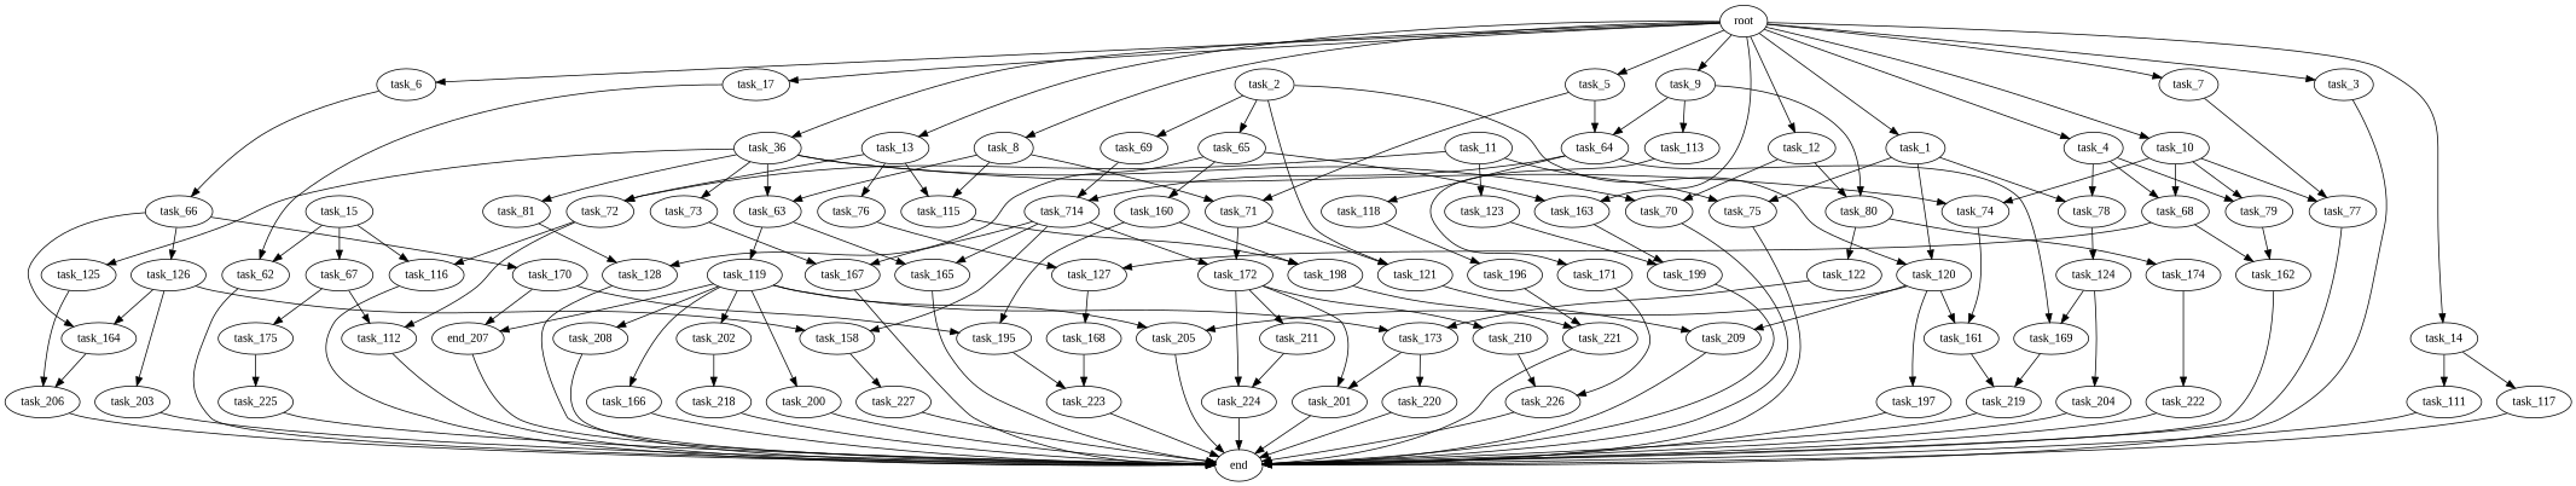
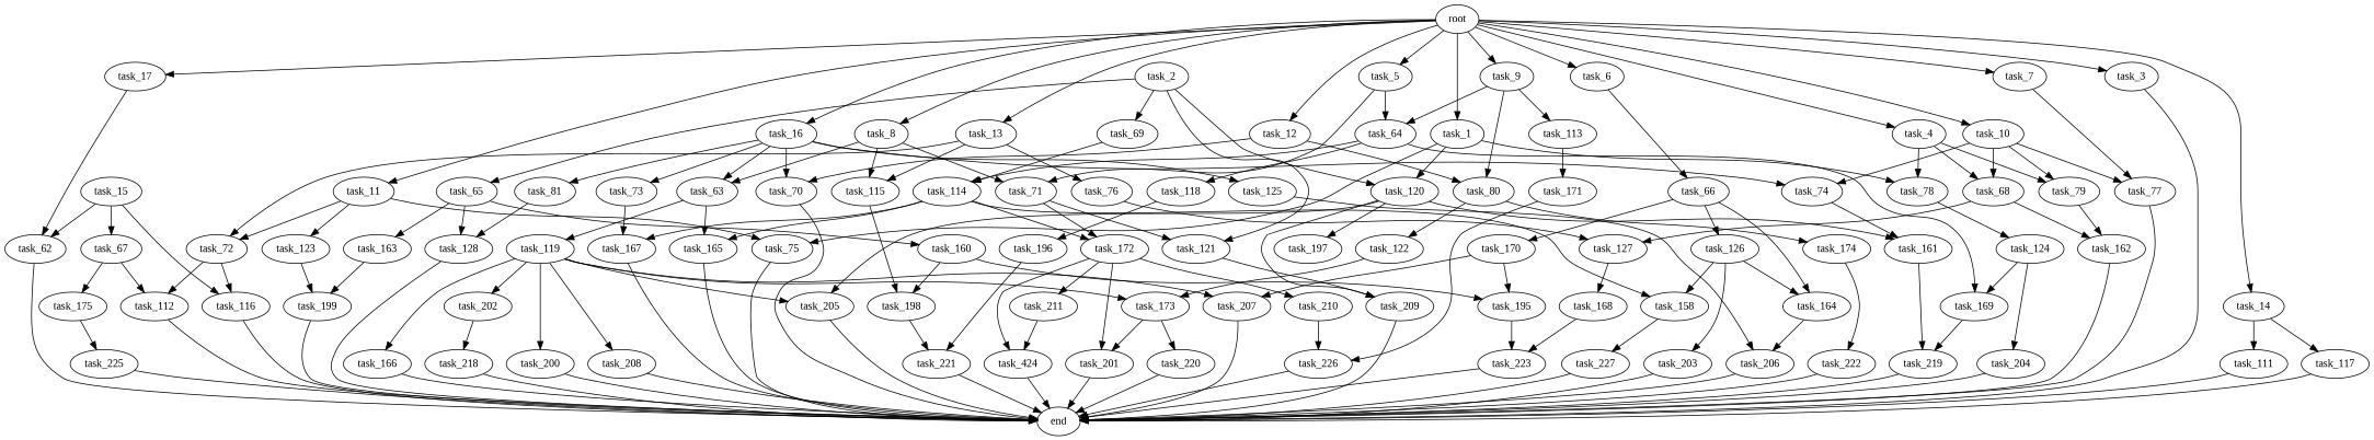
  digraph {
    fontname="Liberation Serif"
    node [fontname="Liberation Serif"]
    edge [fontname="Liberation Serif"]
    task_171
    task_226
    end
-   task_207 [label=end_207]
+   task_207
    task_15
    task_62
    task_116
    task_67
    task_112
    task_175
    task_128
    task_64
-   task_114 [label=task_714]
+   task_114
    task_118
    task_169
    task_158
    task_172
    task_167
    task_165
    task_196
    task_219
    task_121
    task_209
    task_195
    task_223
    task_12
    task_70
    task_80
    task_122
    task_174
    task_79
    task_162
    task_210
-   task_16 [label=task_36]
+   task_16
    task_74
    task_81
    task_73
    task_125
    task_63
    task_161
    task_206
    task_119
    task_68
    task_127
    task_168
    task_227
    task_1
    task_78
    task_120
    task_75
    task_124
    task_197
    task_205
    task_211
-   task_224
+   task_224 [label=task_424]
    task_201
    task_160
    task_198
    task_221
    task_11
    task_123
    task_72
    task_199
    task_2
    task_69
    task_65
    task_163
    task_66
    task_170
    task_126
    task_164
    task_203
    task_166
    task_173
    task_220
    task_17
    task_222
    task_225
    task_218
    task_10
    task_77
    task_8
    task_115
    task_71
    task_9
    task_113
    task_204
    task_202
    task_13
    task_76
    task_3
    task_5
    task_14
    task_117
    task_111
    task_4
    task_200
    task_208
    root
    task_6
    task_7
    task_171 -> task_226
    task_226 -> end
    task_207 -> end
    task_15 -> task_62
    task_15 -> task_116
    task_15 -> task_67
    task_62 -> end
    task_116 -> end
    task_67 -> task_112
    task_67 -> task_175
    task_112 -> end
    task_175 -> task_225
    task_128 -> end
    task_64 -> task_114
    task_64 -> task_118
    task_64 -> task_169
    task_114 -> task_158
    task_114 -> task_172
    task_114 -> task_167
    task_114 -> task_165
    task_118 -> task_196
    task_169 -> task_219
    task_158 -> task_227
    task_172 -> task_210
    task_172 -> task_211
    task_172 -> task_224
    task_172 -> task_201
    task_167 -> end
    task_165 -> end
    task_196 -> task_221
    task_219 -> end
    task_121 -> task_209
    task_209 -> end
    task_195 -> task_223
    task_223 -> end
    task_12 -> task_70
    task_12 -> task_80
    task_70 -> end
    task_80 -> task_122
    task_80 -> task_174
    task_122 -> task_173
    task_174 -> task_222
    task_79 -> task_162
    task_162 -> end
    task_210 -> task_226
    task_16 -> task_70
    task_16 -> task_74
    task_16 -> task_81
    task_16 -> task_73
    task_16 -> task_125
    task_16 -> task_63
    task_74 -> task_161
    task_81 -> task_128
    task_73 -> task_167
    task_125 -> task_206
    task_63 -> task_165
    task_63 -> task_119
    task_161 -> task_219
    task_206 -> end
    task_119 -> task_207
    task_119 -> task_205
    task_119 -> task_166
    task_119 -> task_173
    task_119 -> task_202
    task_119 -> task_200
    task_119 -> task_208
    task_68 -> task_162
    task_68 -> task_127
    task_127 -> task_168
    task_168 -> task_223
    task_227 -> end
    task_1 -> task_78
    task_1 -> task_120
    task_1 -> task_75
    task_78 -> task_124
    task_120 -> task_209
    task_120 -> task_161
    task_120 -> task_197
    task_120 -> task_205
    task_75 -> end
    task_124 -> task_169
    task_124 -> task_204
-   task_197 -> end
    task_205 -> end
    task_211 -> task_224
    task_224 -> end
    task_201 -> end
    task_160 -> task_195
    task_160 -> task_198
    task_198 -> task_221
    task_221 -> end
    task_11 -> task_75
    task_11 -> task_123
    task_11 -> task_72
    task_123 -> task_199
    task_72 -> task_116
    task_72 -> task_112
    task_199 -> end
    task_2 -> task_121
    task_2 -> task_120
    task_2 -> task_69
    task_2 -> task_65
    task_69 -> task_114
    task_65 -> task_128
    task_65 -> task_160
    task_65 -> task_163
    task_163 -> task_199
    task_66 -> task_170
    task_66 -> task_126
    task_66 -> task_164
    task_170 -> task_207
    task_170 -> task_195
    task_126 -> task_158
    task_126 -> task_164
    task_126 -> task_203
    task_164 -> task_206
    task_203 -> end
    task_166 -> end
    task_173 -> task_201
    task_173 -> task_220
    task_220 -> end
    task_17 -> task_62
    task_222 -> end
    task_225 -> end
    task_218 -> end
    task_10 -> task_79
    task_10 -> task_74
    task_10 -> task_68
    task_10 -> task_77
    task_77 -> end
    task_8 -> task_63
    task_8 -> task_115
    task_8 -> task_71
    task_115 -> task_198
    task_71 -> task_172
    task_71 -> task_121
    task_9 -> task_64
    task_9 -> task_80
    task_9 -> task_113
    task_113 -> task_171
    task_204 -> end
    task_202 -> task_218
    task_13 -> task_72
    task_13 -> task_115
    task_13 -> task_76
    task_76 -> task_127
    task_3 -> end
    task_5 -> task_64
    task_5 -> task_71
    task_14 -> task_117
    task_14 -> task_111
    task_117 -> end
    task_111 -> end
    task_4 -> task_79
    task_4 -> task_68
    task_4 -> task_78
    task_200 -> end
    task_208 -> end
    root -> task_12
    root -> task_16
    root -> task_1
-   root -> task_163
+   root -> task_11
    root -> task_17
    root -> task_10
    root -> task_8
    root -> task_9
    root -> task_13
    root -> task_3
    root -> task_5
    root -> task_14
    root -> task_4
    root -> task_6
    root -> task_7
    task_6 -> task_66
    task_7 -> task_77
  }
